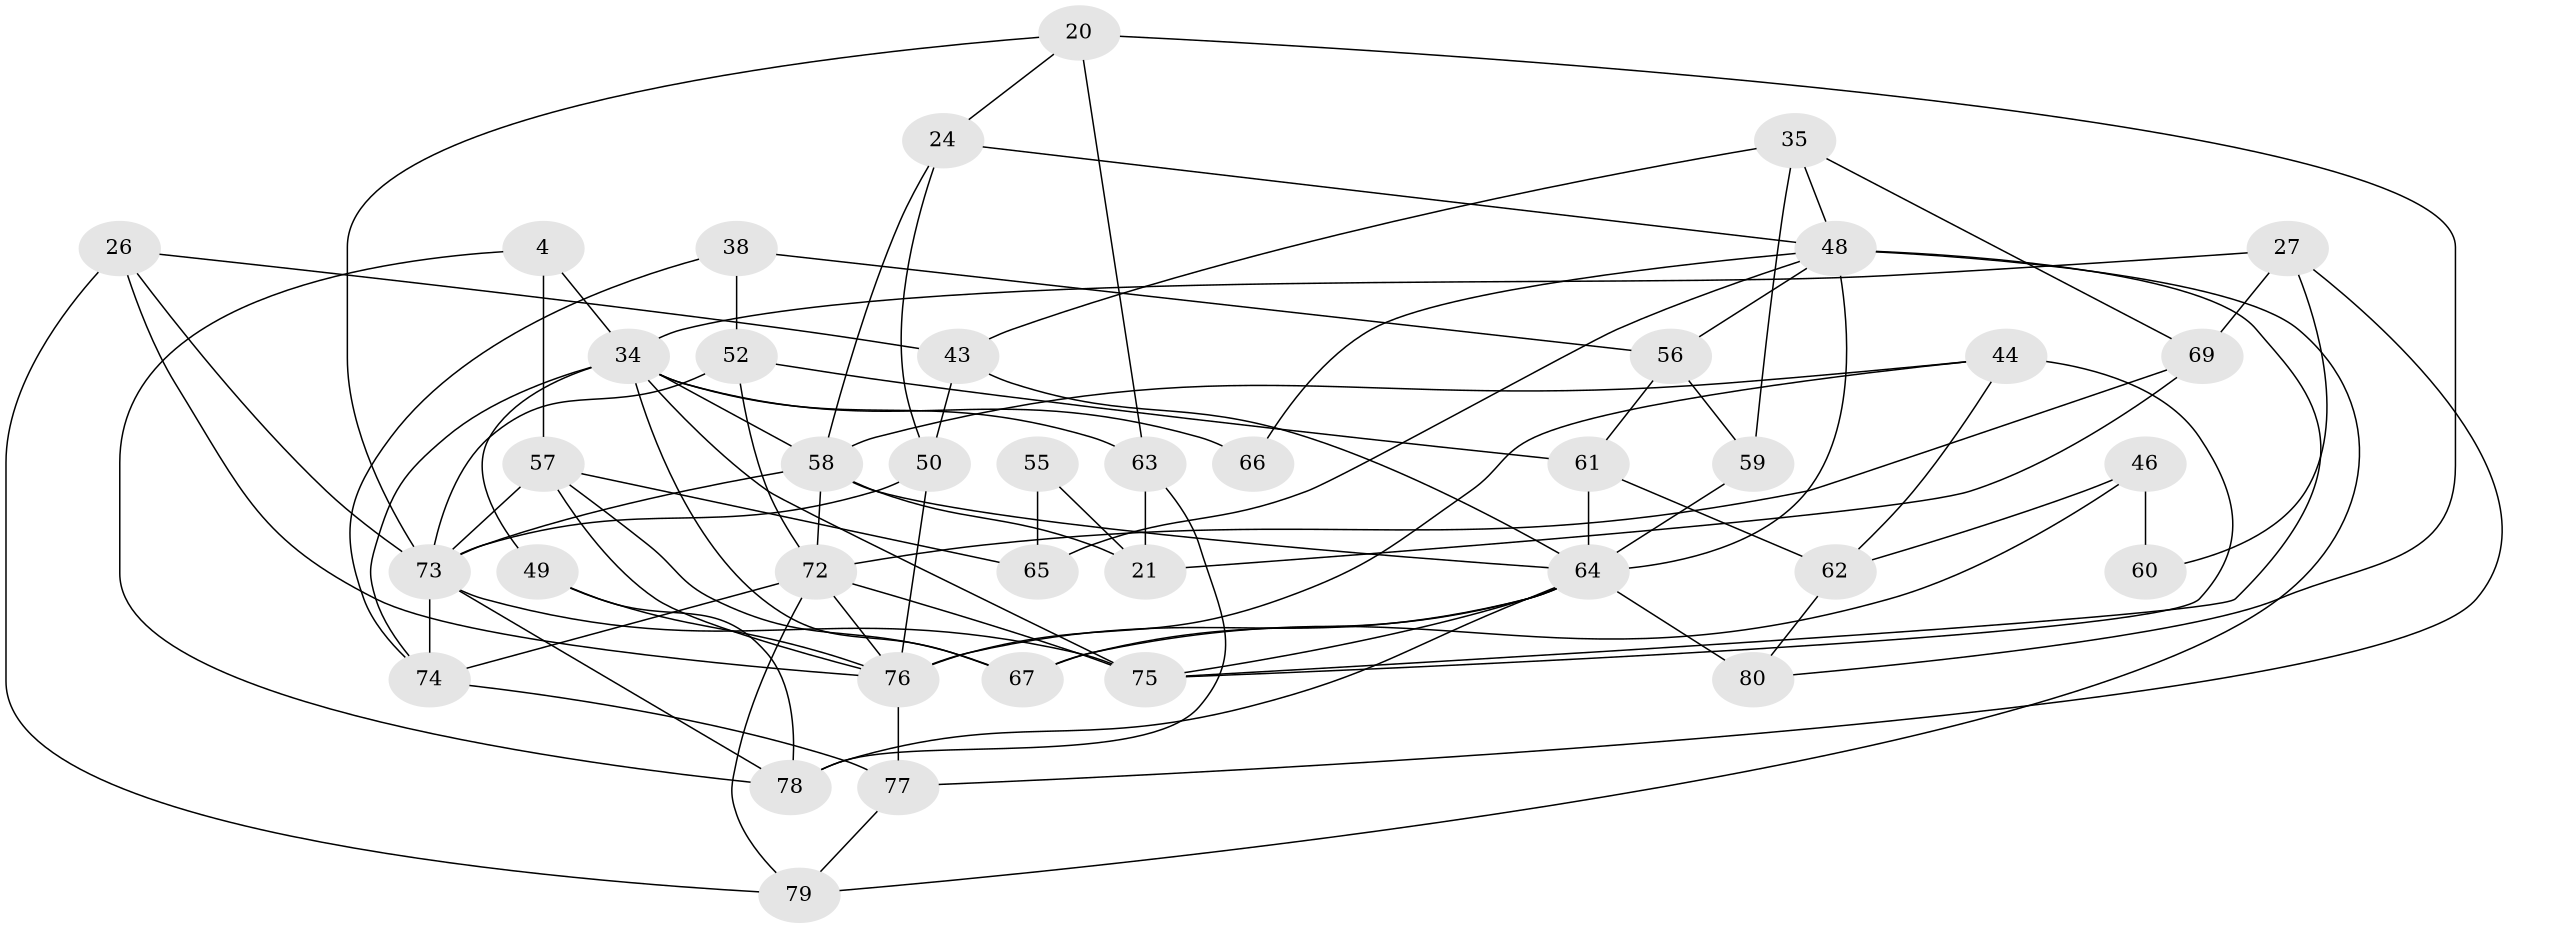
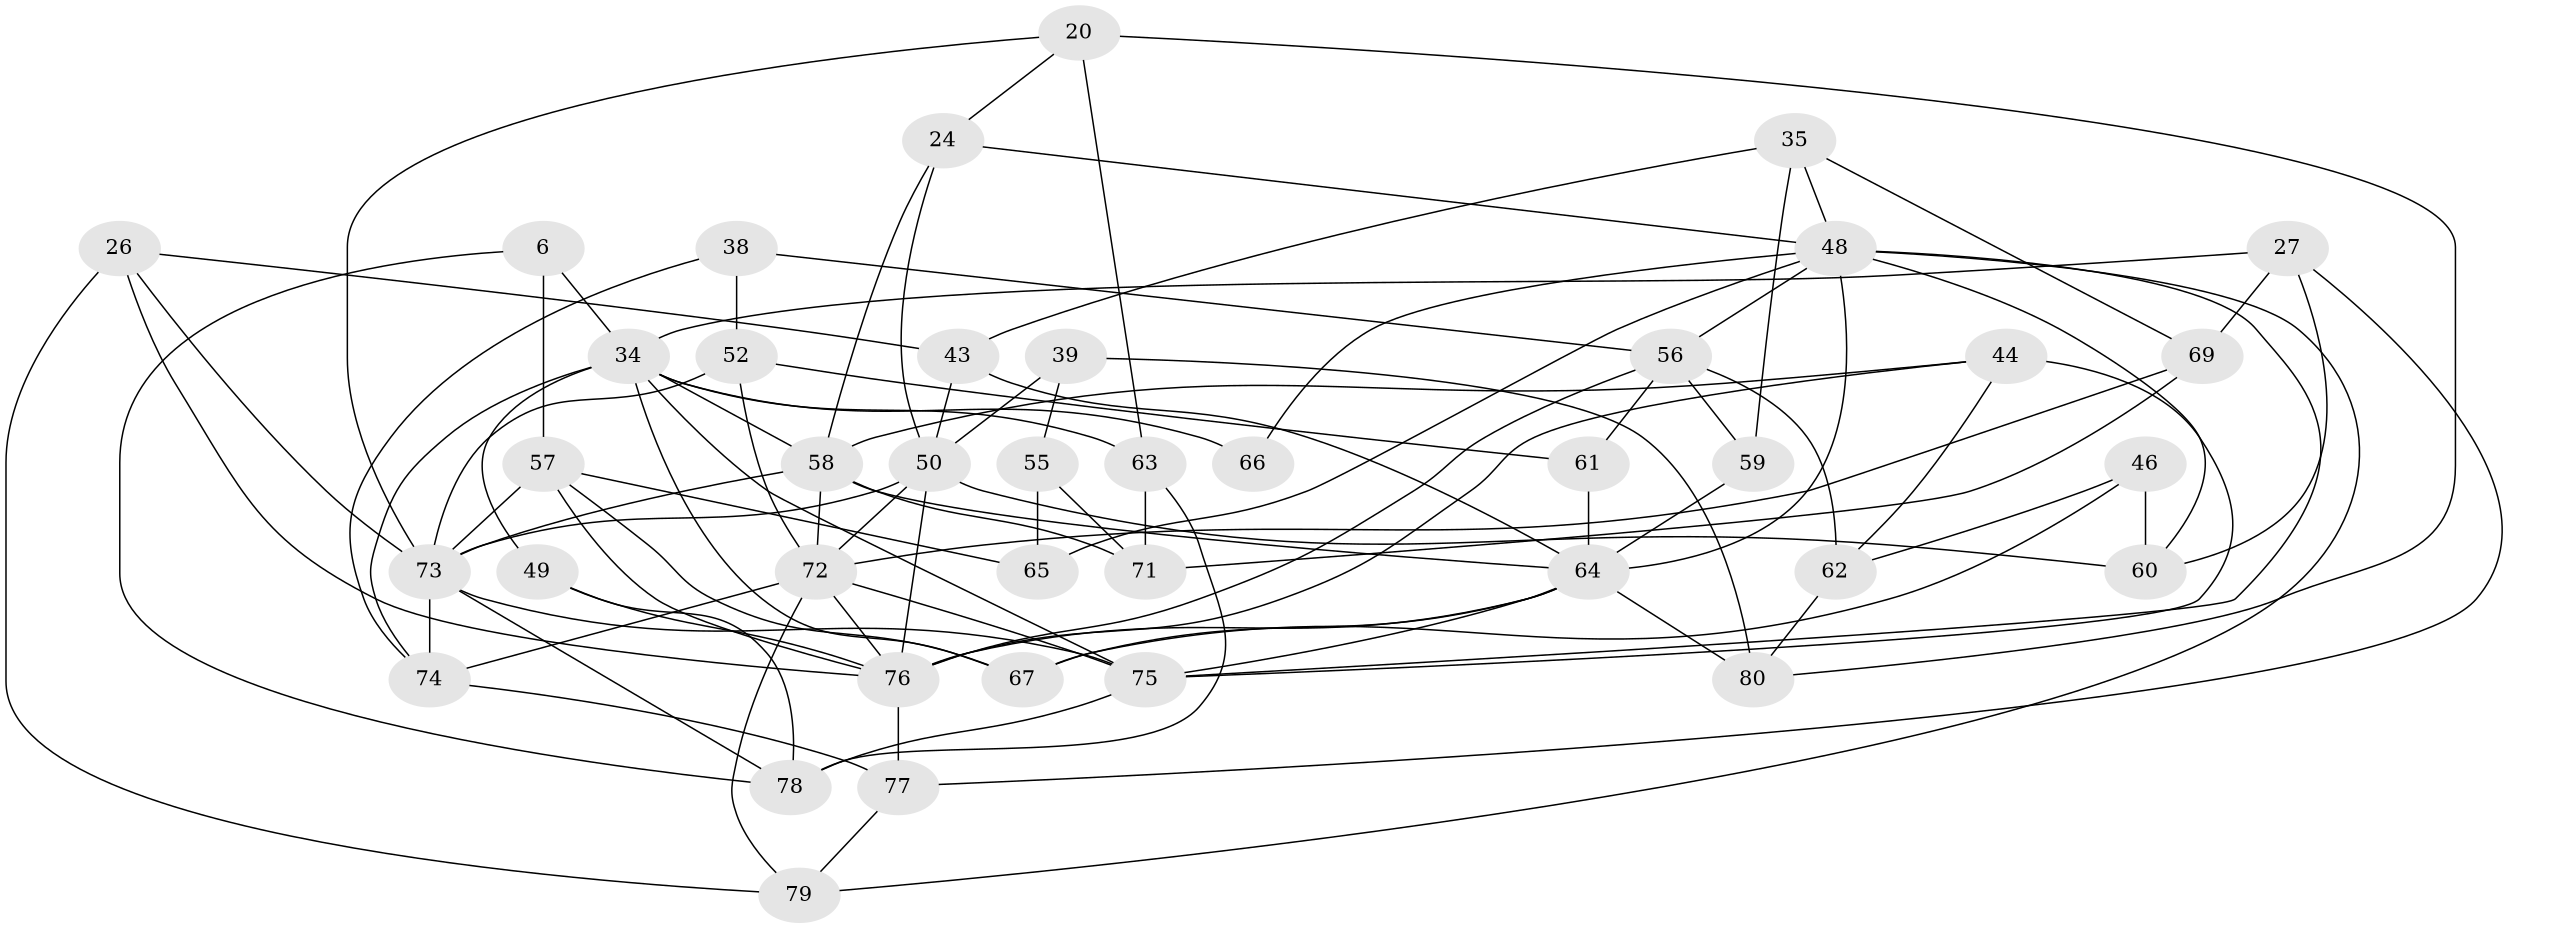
  graph {
    node [color=gray90 style=filled]
    34 [super="+2+17+11"]
    63
    58 [super="+12+47"]
    49
    66 [super="+22"]
    67
    74 [super="+28"]
    75 [super="+30+37"]
-   6 [label=4]
+   6
    57 [super="+4+31"]
    78 [super="+29"]
    73 [super="+3+51+53"]
    76 [super="+70"]
    65
    20
    24
    80
    48 [super="+15+25+41+33"]
    50 [super="+1+36+40"]
-   71 [label=21]
+   71
    n21 [label=26]
    43
    79
    64 [super="+14+42+21"]
    77
    60
    56 [super="+32"]
    72 [super="+5+54+45"]
    27
    69
    35
    59
+   39 [super="+26"]
    55
    38
    52
    61
    44
    62
    46
    34 -- 63
    34 -- 58
    34 -- 49 [weight=2]
    34 -- 66 [weight=3]
    34 -- 67
    34 -- 74
    34 -- 75
    63 -- 78
    63 -- 71
    58 -- 73 [weight=2]
    58 -- 71
    58 -- 64
    58 -- 72
    49 -- 78
    49 -- 76
    74 -- 77
    6 -- 34
    6 -- 57 [weight=2]
    6 -- 78
    57 -- 67
    57 -- 73 [weight=2]
    57 -- 76
    57 -- 65 [weight=2]
    73 -- 74 [weight=4]
    73 -- 75
    73 -- 78 [weight=2]
    76 -- 77
    20 -- 63
    20 -- 73
    20 -- 24
    20 -- 80
    24 -- 58
    24 -- 48
    24 -- 50
    48 -- 66 [weight=3]
    48 -- 75
    48 -- 65
    48 -- 79
    48 -- 64 [weight=2]
+   48 -- 60
    48 -- 56
    50 -- 73 [weight=2]
    50 -- 76
+   50 -- 60
+   50 -- 72 [weight=2]
    n21 -- 73
    n21 -- 76
    n21 -- 43
    n21 -- 79
    43 -- 50
    43 -- 64
    64 -- 67
    64 -- 75 [weight=3]
-   64 -- 78
+   75 -- 78
    64 -- 76 [weight=2]
    64 -- 80
    77 -- 79
+   56 -- 76
    56 -- 59 [weight=2]
    56 -- 61
    72 -- 74
    72 -- 75
    72 -- 76
    72 -- 79
    27 -- 34
    27 -- 77
    27 -- 60
    27 -- 69
    69 -- 71
    69 -- 72
    35 -- 48
    35 -- 43
    35 -- 69
    35 -- 59
    59 -- 64
+   39 -- 80
+   39 -- 50 [weight=2]
+   39 -- 55 [weight=2]
    55 -- 65
    55 -- 71
    38 -- 74
    38 -- 56
    38 -- 52
    52 -- 73
    52 -- 72
    52 -- 61
    61 -- 64
-   61 -- 62
+   56 -- 62
    44 -- 58
    44 -- 75
    44 -- 76
    44 -- 62
    62 -- 80
    46 -- 67
    46 -- 60
    46 -- 62
  }
